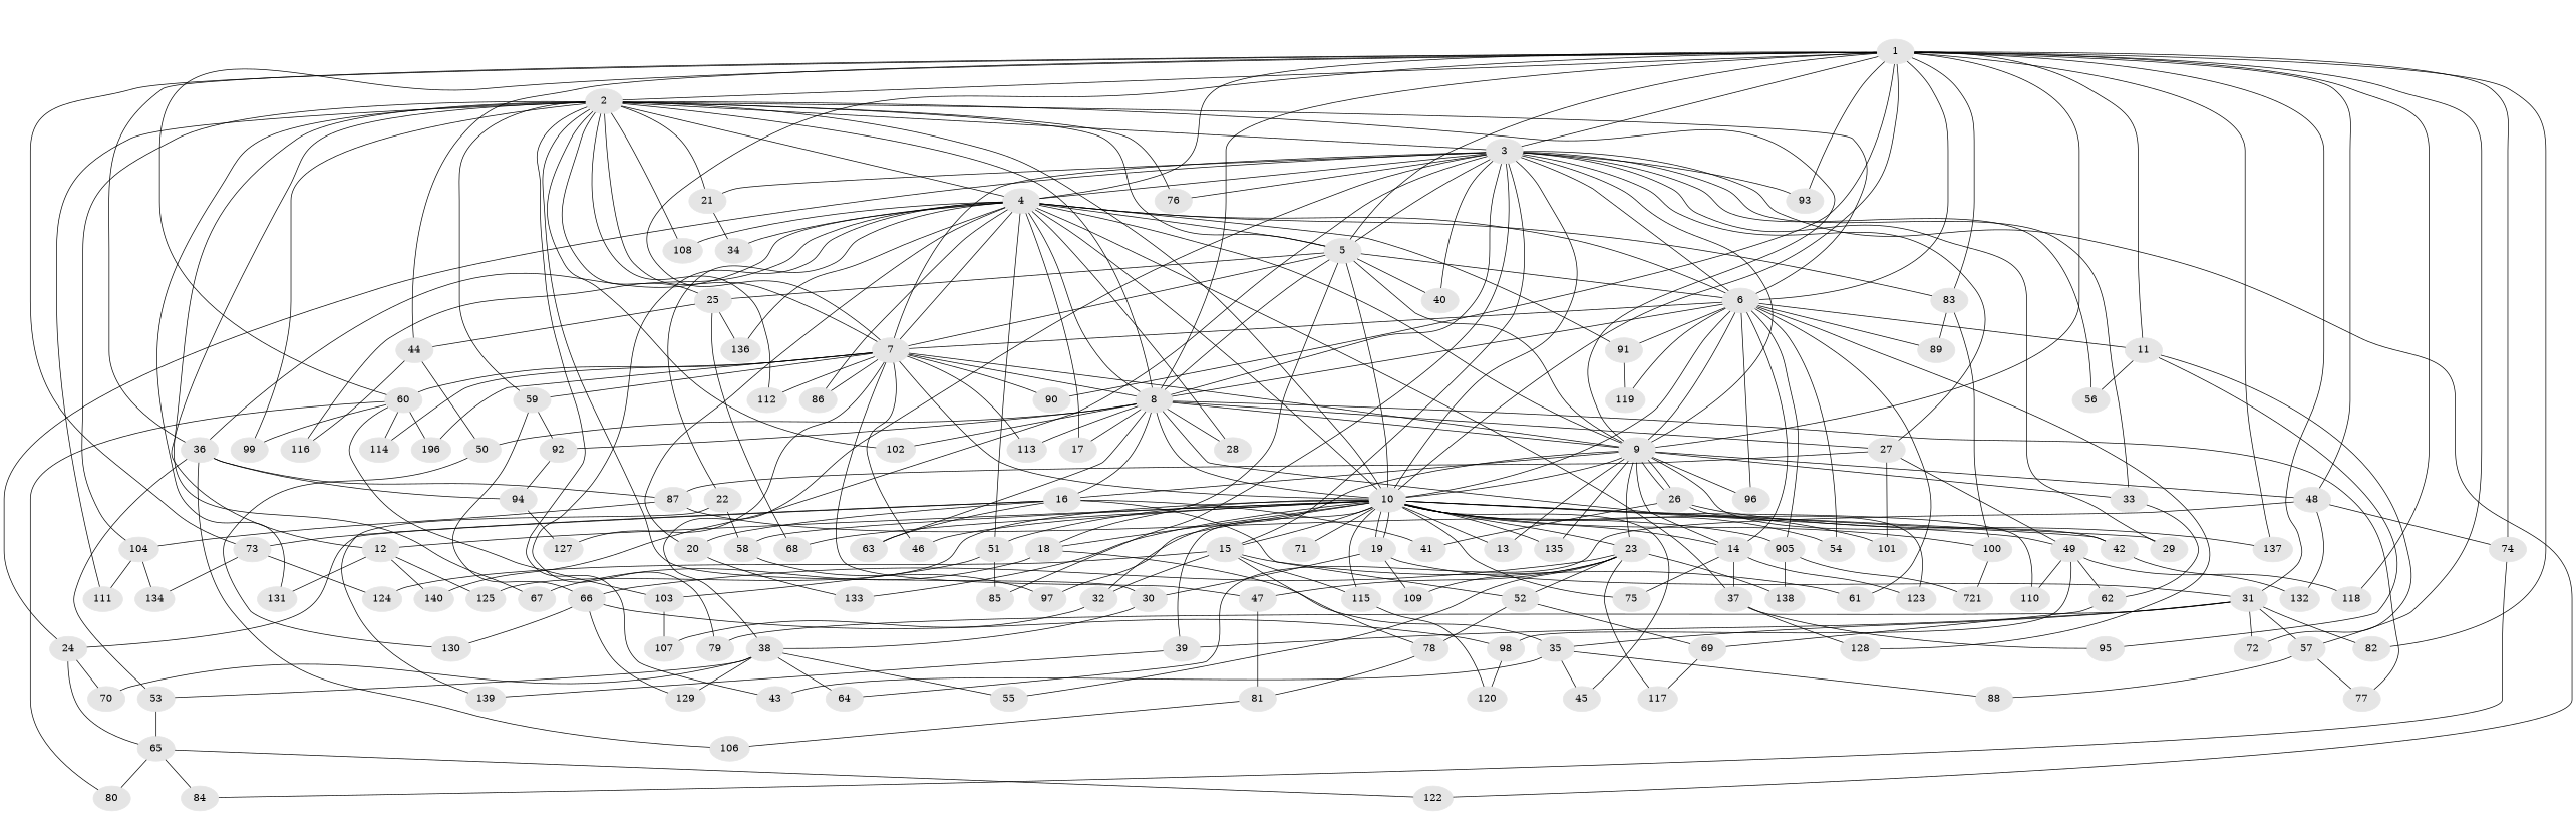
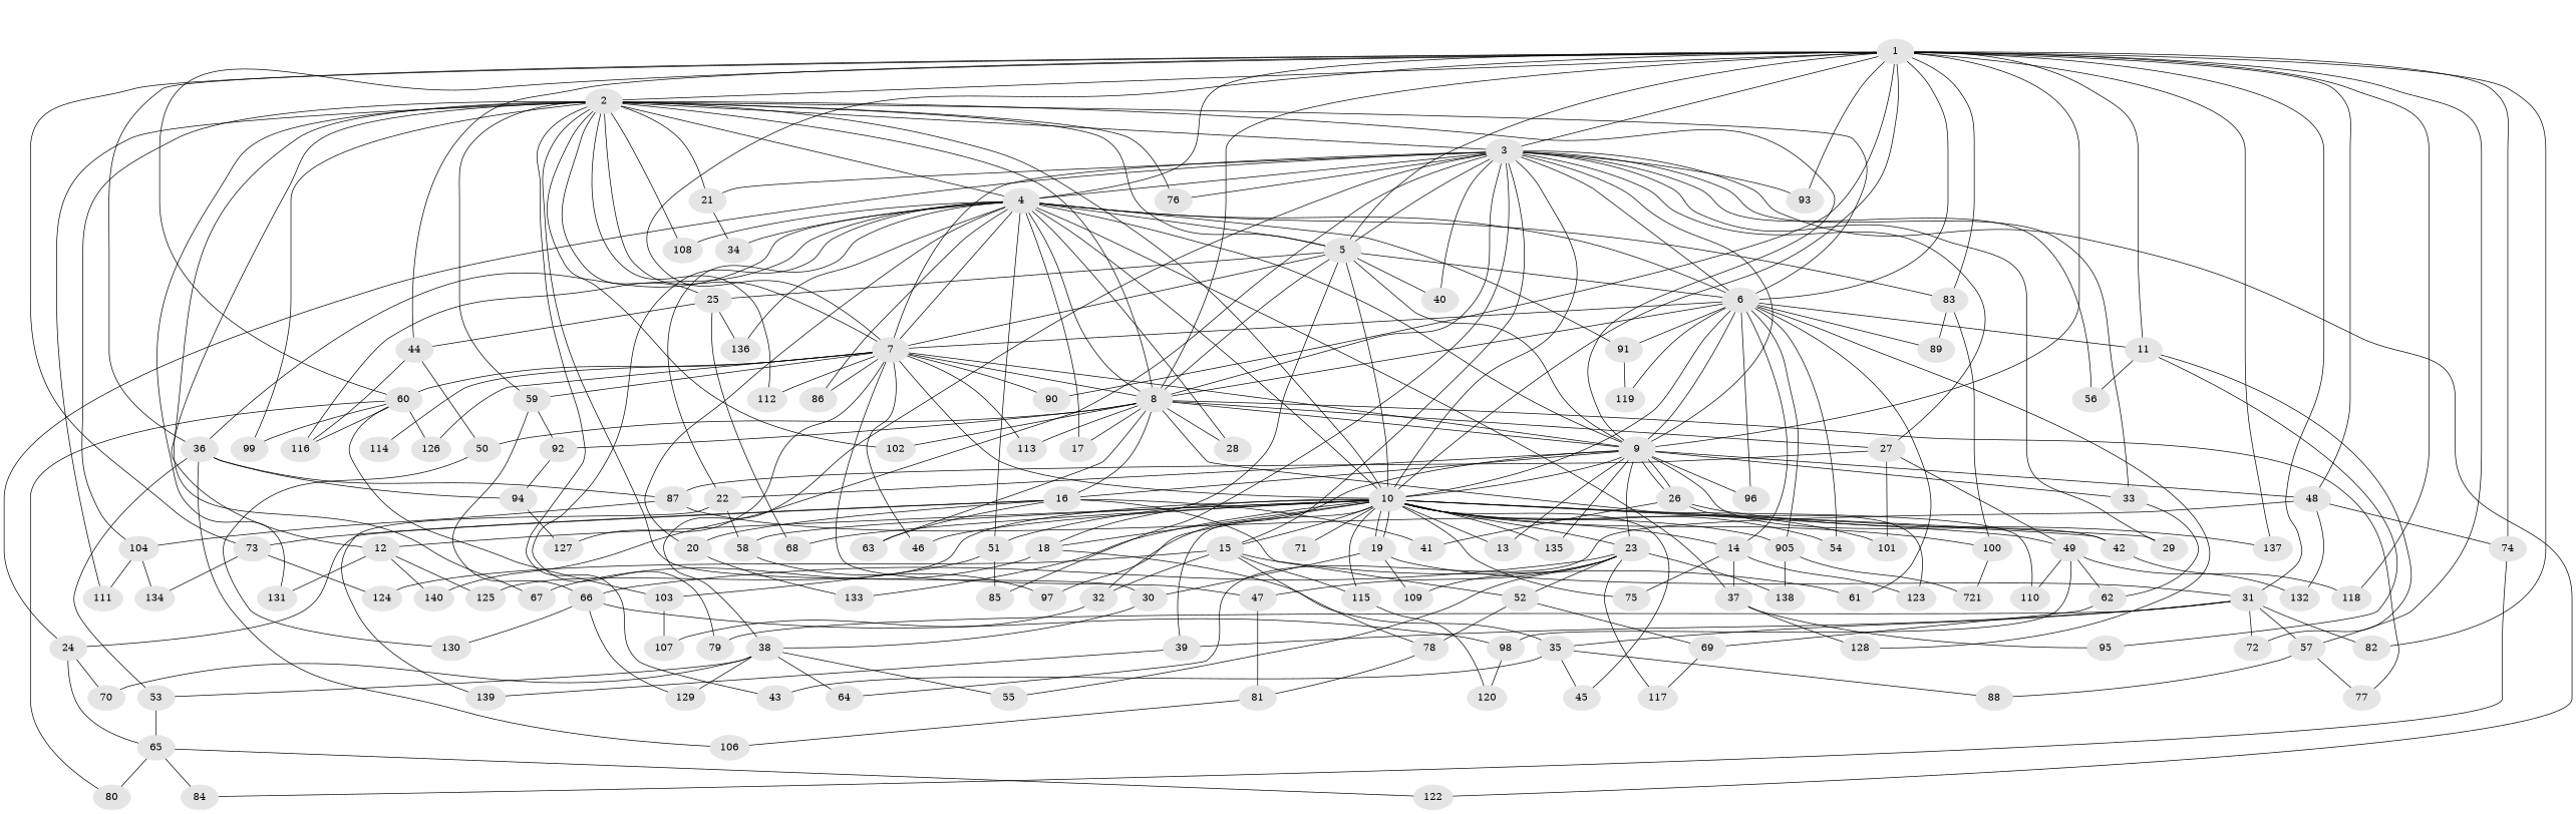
  graph {
    node [color=gray90 style=filled]
    1
    2
    3
    4
    5
    6
    7
    8
    9
    10
    11
    31
    36
    44
    48
    57
    60
    73
    74
    82
    83
    90
    93
    118
    137
    12
    21
    25
    30
    43
    59
    67
    76
    99
    102
    104
    108
    111
    112
    131
    15
    24
    27
    29
    33
    38
    40
    56
    85
    122
    140
    17
    20
    22
    28
    34
    37
    51
    79
    86
    91
    116
    136
    18
    14
    54
    61
    89
    96
    n70 [label=905]
    119
    128
    46
    47
    113
    114
-   126 [label=196]
+   126
    127
    16
    50
    63
    77
    92
    110
    13
    23
    26
    32
    42
    135
    71
    19
    39
    45
    49
    58
    68
    75
    97
    100
    101
    115
    125
    133
    72
    95
    35
    87
    53
    94
    106
    64
    132
    88
    103
    80
    124
    134
    84
    66
    78
    65
    70
    62
    55
    129
    139
    123
    138
    n130 [label=721]
    81
    41
    52
    130
    109
    117
    107
    98
    120
    69
    1 -- 2
    1 -- 3
    1 -- 4
    1 -- 5
    1 -- 6
    1 -- 7
    1 -- 8
    1 -- 9
    1 -- 10
    1 -- 11
    1 -- 31
    1 -- 36
    1 -- 44
    1 -- 48
    1 -- 57
    1 -- 60
    1 -- 73
    1 -- 74
    1 -- 82
    1 -- 83
    1 -- 90
    1 -- 93
    1 -- 118
    1 -- 137
    2 -- 3
    2 -- 4
    2 -- 5
    2 -- 6
    2 -- 7
    2 -- 8
    2 -- 9
    2 -- 10
    2 -- 12
    2 -- 21
    2 -- 25
    2 -- 30
    2 -- 43
    2 -- 59
    2 -- 67
    2 -- 76
    2 -- 99
    2 -- 102
    2 -- 104
    2 -- 108
    2 -- 111
    2 -- 112
    2 -- 131
    3 -- 4
    3 -- 5
    3 -- 6
    3 -- 7
    3 -- 8
    3 -- 9
    3 -- 10
    3 -- 93
    3 -- 21
    3 -- 76
    3 -- 15
    3 -- 24
    3 -- 27
    3 -- 29
    3 -- 33
    3 -- 38
    3 -- 40
    3 -- 56
    3 -- 85
    3 -- 122
    3 -- 140
    4 -- 5
    4 -- 6
    4 -- 7
    4 -- 8
    4 -- 9
    4 -- 10
    4 -- 36
    4 -- 83
    4 -- 108
    4 -- 17
    4 -- 20
    4 -- 22
    4 -- 28
    4 -- 34
    4 -- 37
    4 -- 51
    4 -- 79
    4 -- 86
    4 -- 91
    4 -- 116
    4 -- 136
    5 -- 6
    5 -- 7
    5 -- 8
    5 -- 9
    5 -- 10
    5 -- 25
    5 -- 40
    5 -- 18
    6 -- 7
    6 -- 8
    6 -- 9
    6 -- 10
    6 -- 11
    6 -- 91
    6 -- 14
    6 -- 54
    6 -- 61
    6 -- 89
    6 -- 96
    6 -- n70
    6 -- 119
    6 -- 128
    7 -- 8
    7 -- 9
    7 -- 10
    7 -- 60
    7 -- 90
    7 -- 59
    7 -- 112
    7 -- 86
    7 -- 46
    7 -- 47
    7 -- 113
    7 -- 114
    7 -- 126
    7 -- 127
    8 -- 9
-   8 -- 10
    8 -- 102
    8 -- 27
    8 -- 17
    8 -- 28
    8 -- 113
    8 -- 16
    8 -- 50
    8 -- 63
    8 -- 77
    8 -- 92
    8 -- 110
    9 -- 10
    9 -- 48
    9 -- 33
-   9 -- 14
+   9 -- 22
    9 -- 96
    9 -- 16
    9 -- 13
    9 -- 23
    9 -- 26
    9 -- 26
    9 -- 32
    9 -- 42
    9 -- 135
    10 -- 12
    10 -- 15
    10 -- 29
    10 -- 51
    10 -- 18
    10 -- 14
    10 -- 54
    10 -- 46
    10 -- 13
    10 -- 23
    10 -- 42
    10 -- 135
    10 -- 71
    10 -- 19
    10 -- 19
    10 -- 39
    10 -- 45
    10 -- 49
    10 -- 58
    10 -- 68
    10 -- 75
    10 -- 97
    10 -- 100
    10 -- 101
    10 -- 115
    10 -- 125
    10 -- 133
    11 -- 56
    11 -- 72
    11 -- 95
    31 -- 57
    31 -- 82
    31 -- 79
    31 -- 39
    31 -- 72
    31 -- 35
    36 -- 87
    36 -- 53
    36 -- 94
    36 -- 106
    44 -- 116
    44 -- 50
    48 -- 74
    48 -- 64
    48 -- 132
    57 -- 77
    57 -- 88
    60 -- 99
-   60 -- 114
+   60 -- 116
    60 -- 126
    60 -- 103
    60 -- 80
    73 -- 124
    73 -- 134
    74 -- 84
    83 -- 89
    83 -- 100
    12 -- 131
    12 -- 140
    12 -- 125
    21 -- 34
    25 -- 44
    25 -- 136
    25 -- 68
    30 -- 38
    59 -- 92
    59 -- 66
    104 -- 111
    104 -- 134
    15 -- 61
    15 -- 32
    15 -- 115
    15 -- 124
    15 -- 78
    24 -- 65
    24 -- 70
    27 -- 49
    27 -- 101
    27 -- 87
    33 -- 62
    38 -- 53
    38 -- 64
    38 -- 70
    38 -- 55
    38 -- 129
    20 -- 133
    22 -- 58
    22 -- 139
    37 -- 128
    37 -- 95
    51 -- 85
    51 -- 103
    91 -- 119
    18 -- 67
    18 -- 35
    14 -- 37
    14 -- 75
    14 -- 123
    n70 -- 138
    n70 -- n130
    47 -- 81
    16 -- 73
    16 -- 24
    16 -- 20
    16 -- 63
    16 -- 41
    16 -- 52
    50 -- 130
    92 -- 94
    23 -- 47
    23 -- 66
    23 -- 55
    23 -- 138
    23 -- 52
    23 -- 109
    23 -- 117
    26 -- 137
    26 -- 123
    26 -- 41
    32 -- 107
    42 -- 132
    19 -- 31
    19 -- 30
    19 -- 109
    39 -- 139
    49 -- 118
    49 -- 110
    49 -- 62
    49 -- 98
    58 -- 97
    100 -- n130
    115 -- 120
    35 -- 43
    35 -- 45
    35 -- 88
    87 -- 104
    87 -- n70
    53 -- 65
    94 -- 127
    103 -- 107
    66 -- 129
    66 -- 130
    66 -- 98
    78 -- 81
    65 -- 122
    65 -- 80
    65 -- 84
    62 -- 69
    81 -- 106
    52 -- 78
    52 -- 69
    98 -- 120
    69 -- 117
  }
